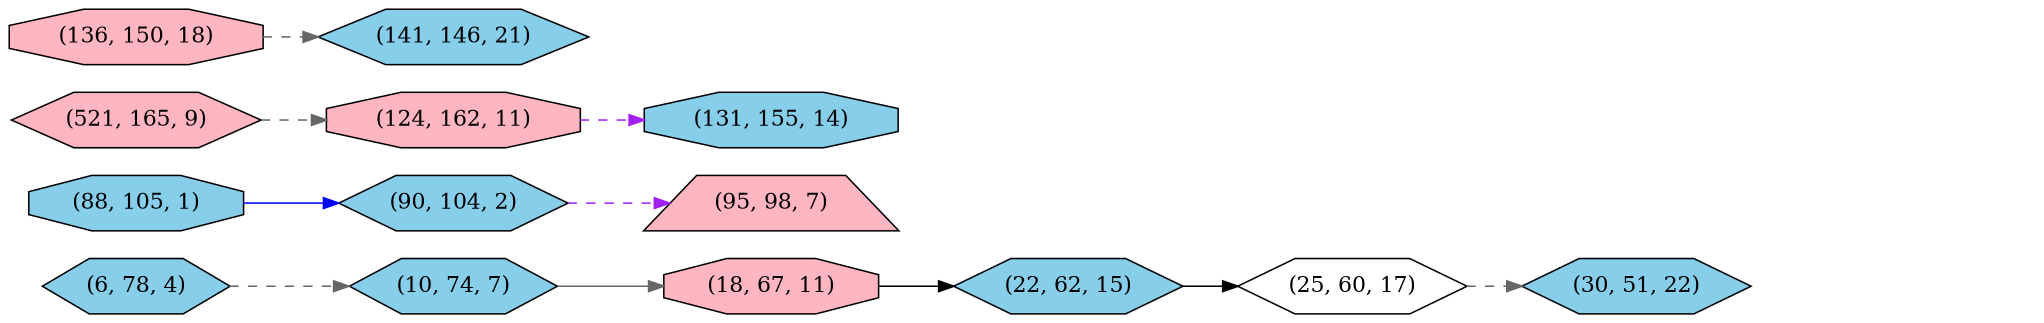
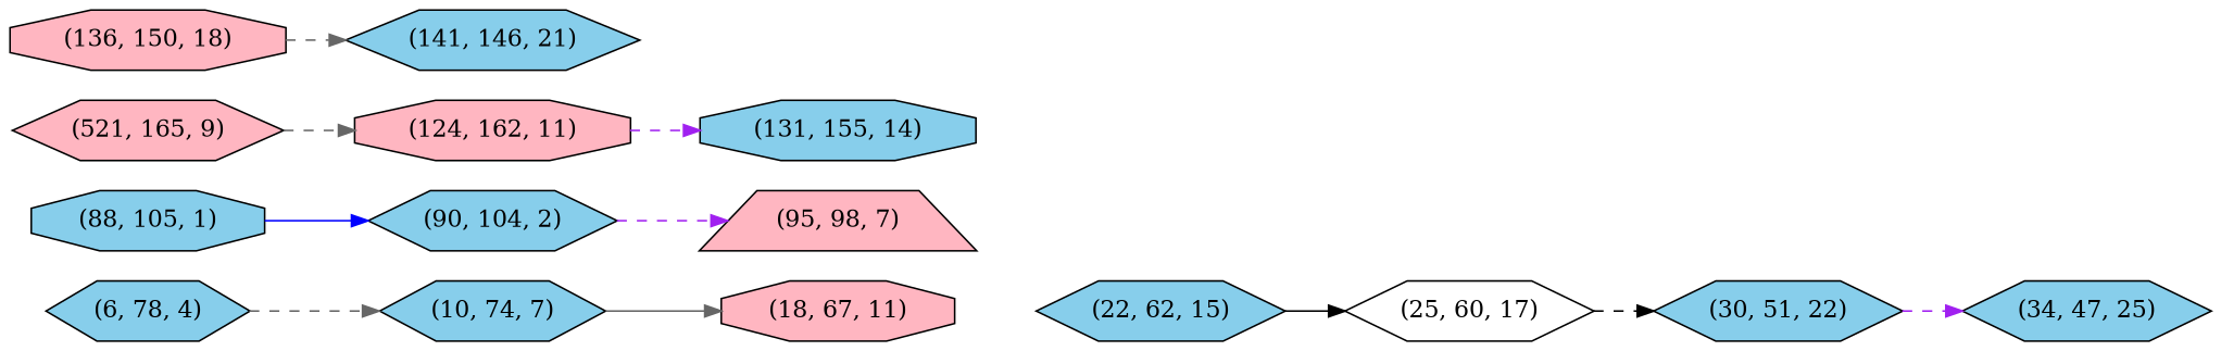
  digraph {
    rankdir=LR
    node [fillcolor=skyblue shape=hexagon style=filled]
    edge [color=gray40 style=dashed]
    "(6, 78, 4)"
    "(10, 74, 7)"
    "(88, 105, 1)" [shape=octagon]
    "(90, 104, 2)"
    n5 [fillcolor=lightpink label="(521, 165, 9)"]
    "(124, 162, 11)" [fillcolor=lightpink shape=octagon]
    "(18, 67, 11)" [fillcolor=lightpink shape=octagon]
    "(22, 62, 15)"
    "(25, 60, 17)" [fillcolor=white]
    "(30, 51, 22)"
+   "(34, 47, 25)"
    "(95, 98, 7)" [fillcolor=lightpink shape=trapezium]
    "(131, 155, 14)" [shape=octagon]
    "(136, 150, 18)" [fillcolor=lightpink shape=octagon]
    "(141, 146, 21)"
    "(6, 78, 4)" -> "(10, 74, 7)"
    "(10, 74, 7)" -> "(18, 67, 11)" [style=solid]
    "(88, 105, 1)" -> "(90, 104, 2)" [color=blue style=solid]
    "(90, 104, 2)" -> "(95, 98, 7)" [color=purple]
    n5 -> "(124, 162, 11)"
    "(124, 162, 11)" -> "(131, 155, 14)" [color=purple]
-   "(18, 67, 11)" -> "(22, 62, 15)" [color=black style=solid]
    "(22, 62, 15)" -> "(25, 60, 17)" [color=black style=solid]
-   "(25, 60, 17)" -> "(30, 51, 22)"
+   "(25, 60, 17)" -> "(30, 51, 22)" [color=black]
+   "(30, 51, 22)" -> "(34, 47, 25)" [color=purple]
    "(136, 150, 18)" -> "(141, 146, 21)"
  }
